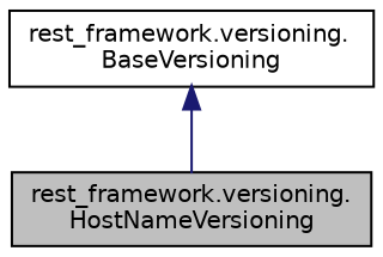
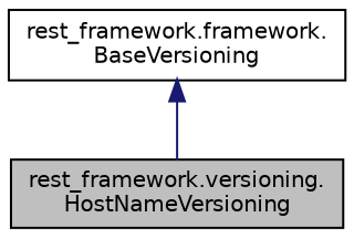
  digraph {
    node [color=black fontname=Helvetica fontsize=10 shape=record style=filled]
    n1 [fillcolor=grey75 fontcolor=black height=0.2 label="rest_framework.versioning.\lHostNameVersioning" width=0.4]
-   n2 [fillcolor=white height=0.2 label="rest_framework.versioning.\lBaseVersioning" width=0.4]
+   n2 [fillcolor=white height=0.2 label="rest_framework.framework.\lBaseVersioning" width=0.4]
    n2 -> n1 [color=midnightblue dir=back fontname=Helvetica fontsize=10 labelfontname=Helvetica labelfontsize=10 style=solid]
  }
